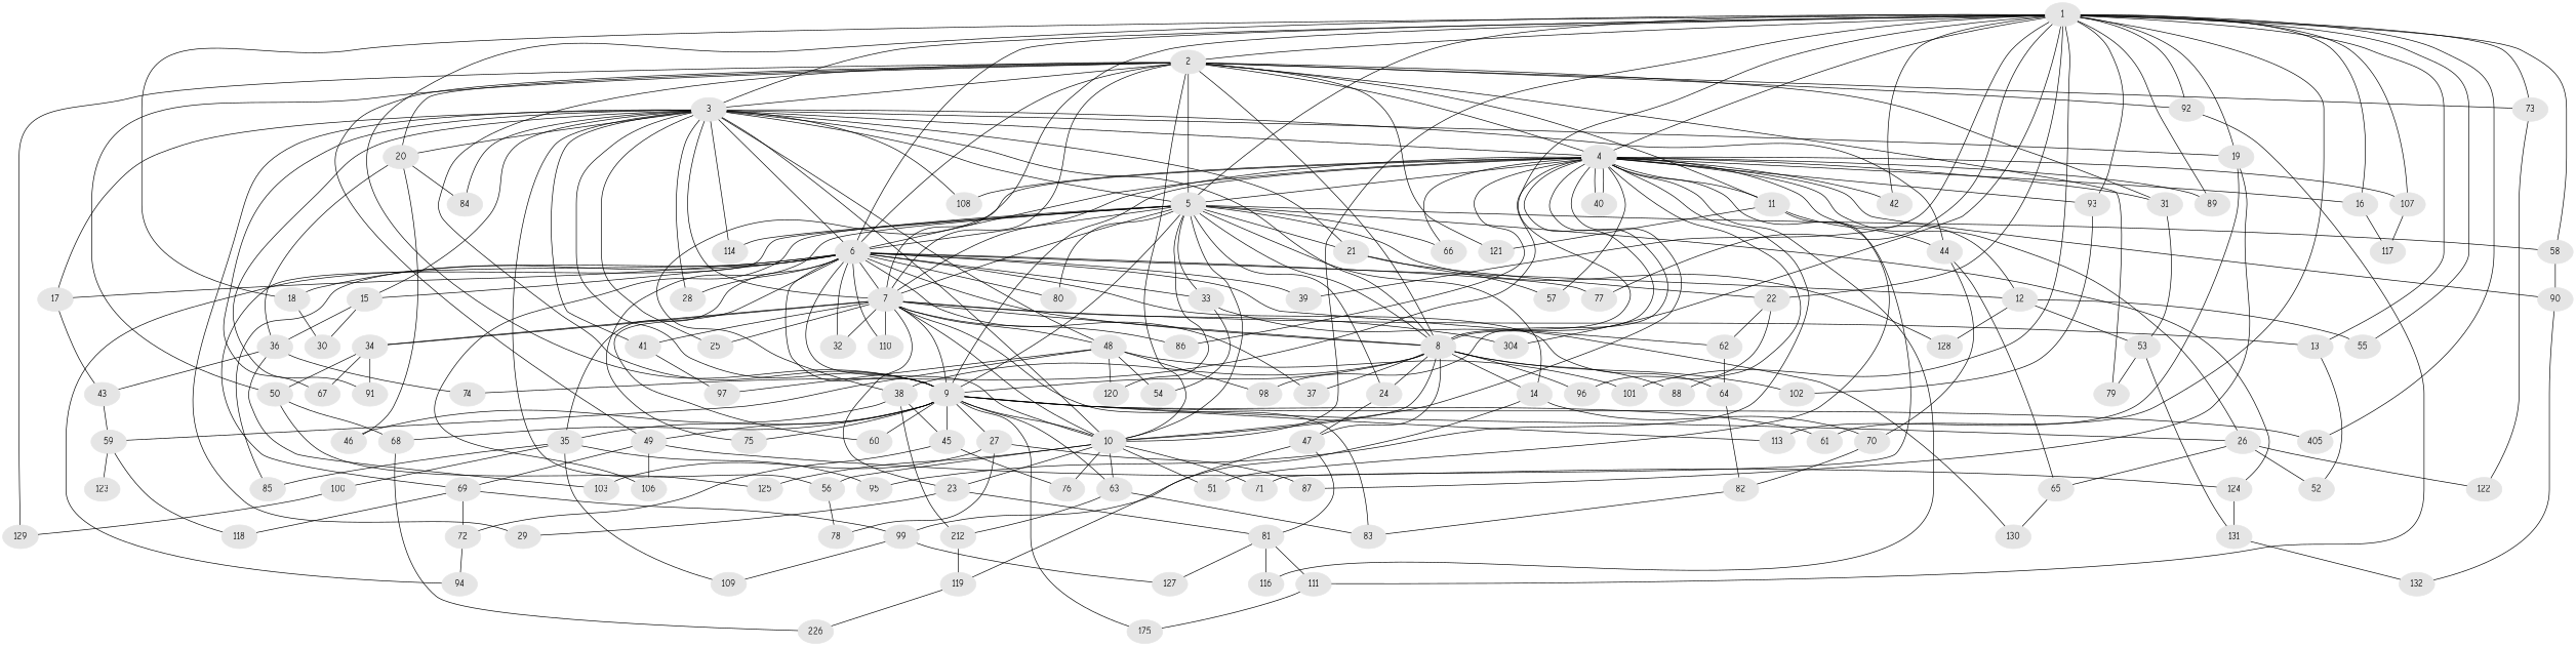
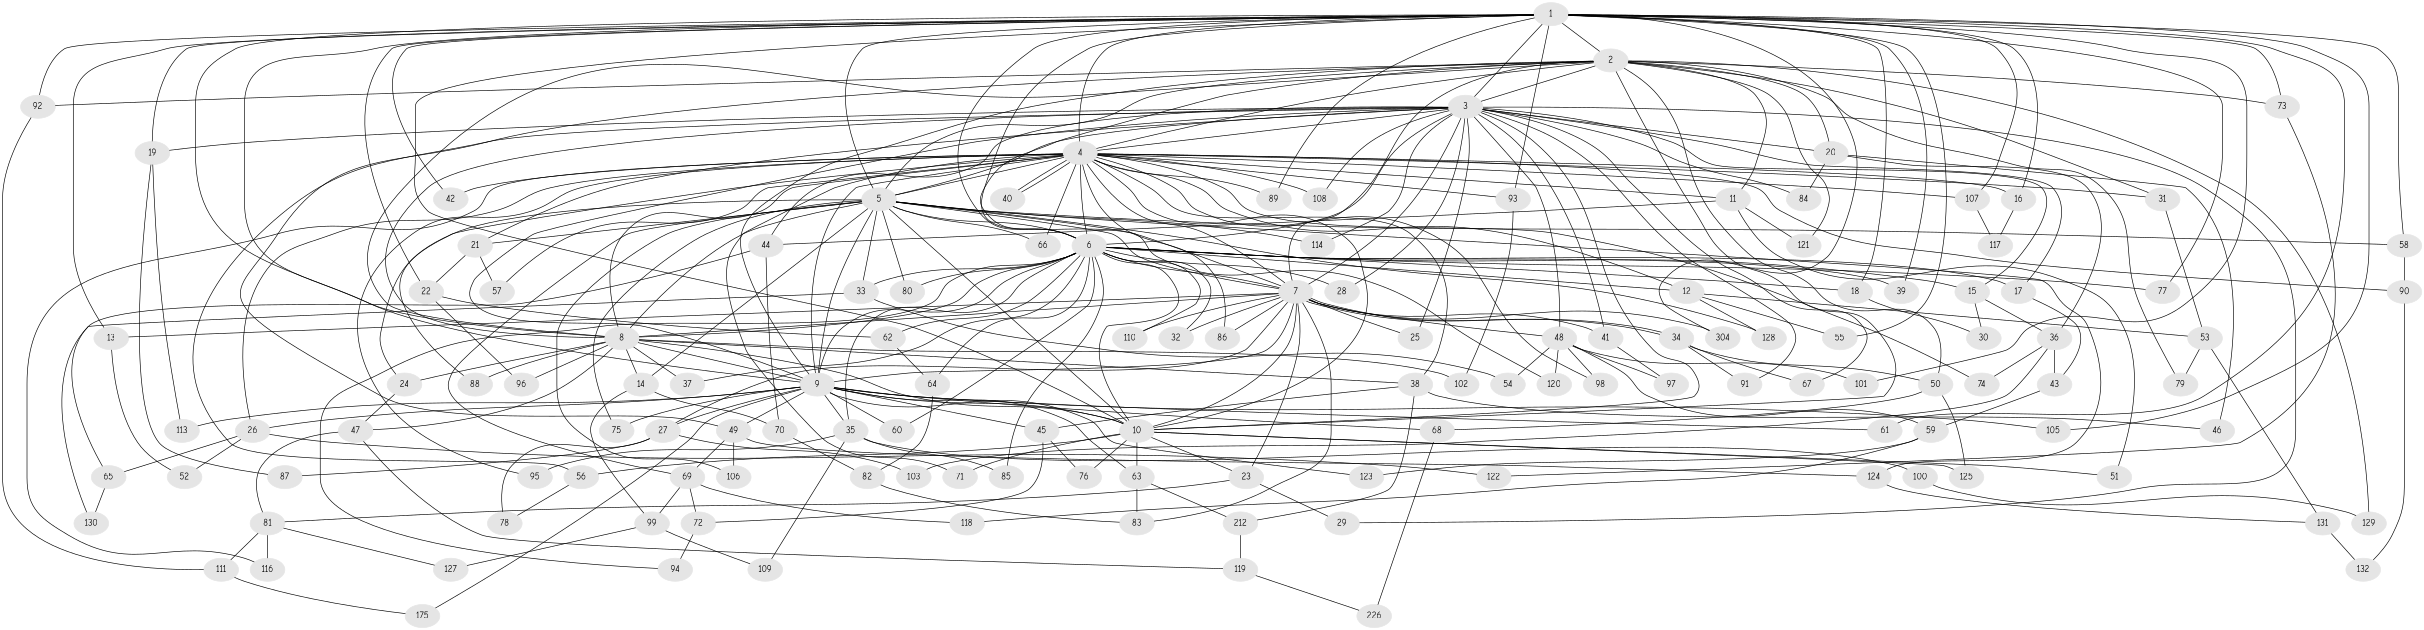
  graph {
    fontname="Comic Neue"
    node [color=gray90 fontname="Comic Neue" style=filled]
    edge [fontname="Comic Neue"]
    1
    2
    3
    4
    5
    6
    7
    8
    9
    10
    13
    16
    18
    19
    22
    39
    42
    55
    58
    61
    73
    77
    89
    92
    93
    101
    n27 [label=304]
-   105 [label=405]
+   105
    107
    11
    20
    31
    49
    50
    79
    121
    129
    15
    17
    21
    25
    28
    29
    41
    44
    48
    56
    67
    84
    91
    108
    114
    12
    26
    38
    40
    57
    66
    71
    74
    86
    88
    90
    95
    98
    116
    14
    24
    33
    69
    75
    80
    106
    120
    124
    128
    32
    35
    37
    60
    62
    64
    85
    94
    110
    23
    27
    34
    83
    47
    96
    102
    45
    63
    68
    113
    n97 [label=175]
    123
    51
    76
    125
    52
    117
    30
    87
    122
    111
    36
    46
    53
    43
    97
    70
    65
    54
    59
    78
    n118 [label=212]
    132
    99
    130
    72
    118
    131
    100
    109
    82
    81
    103
    119
    n131 [label=226]
    127
    1 -- 2
    1 -- 3
    1 -- 4
    1 -- 5
    1 -- 6
    1 -- 7
    1 -- 8
    1 -- 9
    1 -- 10
    1 -- 13
    1 -- 16
    1 -- 18
    1 -- 19
    1 -- 22
    1 -- 39
    1 -- 42
    1 -- 55
    1 -- 58
    1 -- 61
    1 -- 73
    1 -- 77
    1 -- 89
    1 -- 92
    1 -- 93
    1 -- 101
    1 -- n27
    1 -- 105
    1 -- 107
    2 -- 3
    2 -- 4
    2 -- 5
    2 -- 6
    2 -- 7
    2 -- 8
    2 -- 9
    2 -- 10
    2 -- 73
    2 -- 92
    2 -- 11
    2 -- 20
    2 -- 31
    2 -- 49
    2 -- 50
    2 -- 79
    2 -- 121
    2 -- 129
    3 -- 4
    3 -- 5
    3 -- 6
    3 -- 7
    3 -- 8
    3 -- 9
    3 -- 10
    3 -- 19
    3 -- 20
    3 -- 15
    3 -- 17
    3 -- 21
    3 -- 25
    3 -- 28
    3 -- 29
    3 -- 41
    3 -- 44
    3 -- 48
    3 -- 56
    3 -- 67
    3 -- 84
    3 -- 91
    3 -- 108
    3 -- 114
    4 -- 5
    4 -- 6
    4 -- 7
    4 -- 8
    4 -- 9
    4 -- 10
    4 -- 16
    4 -- 42
    4 -- 89
    4 -- 93
    4 -- 107
    4 -- 11
    4 -- 31
    4 -- 108
    4 -- 12
    4 -- 26
    4 -- 38
    4 -- 40
    4 -- 40
    4 -- 57
    4 -- 66
    4 -- 71
    4 -- 74
    4 -- 86
    4 -- 88
    4 -- 90
    4 -- 95
    4 -- 98
    4 -- 116
    5 -- 6
    5 -- 7
    5 -- 8
    5 -- 9
    5 -- 10
    5 -- 58
    5 -- 21
    5 -- 114
    5 -- 66
    5 -- 14
    5 -- 24
    5 -- 33
    5 -- 69
    5 -- 75
    5 -- 80
    5 -- 106
    5 -- 120
    5 -- 124
    5 -- 128
    6 -- 7
    6 -- 8
    6 -- 9
    6 -- 10
    6 -- 18
    6 -- 39
    6 -- 77
    6 -- 15
    6 -- 17
    6 -- 28
    6 -- 12
    6 -- 33
    6 -- 80
    6 -- 32
    6 -- 35
    6 -- 37
    6 -- 60
    6 -- 62
    6 -- 64
    6 -- 85
    6 -- 94
    6 -- 110
    7 -- 8
    7 -- 9
    7 -- 10
    7 -- 13
    7 -- n27
    7 -- 25
    7 -- 41
    7 -- 48
    7 -- 86
    7 -- 32
    7 -- 110
    7 -- 23
+   7 -- 27
    7 -- 34
    7 -- 34
    7 -- 83
    8 -- 9
    8 -- 10
    8 -- 38
    8 -- 88
    8 -- 14
    8 -- 24
    8 -- 37
    8 -- 47
    8 -- 96
    8 -- 102
    9 -- 10
    9 -- 61
    9 -- 105
    9 -- 49
    9 -- 26
    9 -- 75
    9 -- 35
    9 -- 60
    9 -- 27
    9 -- 45
    9 -- 63
    9 -- 68
    9 -- 113
    9 -- n97
+   9 -- 123
    10 -- 56
    10 -- 71
    10 -- 23
    10 -- 63
    10 -- 51
    10 -- 76
    10 -- 125
    13 -- 52
    16 -- 117
    18 -- 30
    19 -- 113
    19 -- 87
    22 -- 62
    22 -- 96
    58 -- 90
    73 -- 122
    92 -- 111
    93 -- 102
    107 -- 117
    11 -- 121
    11 -- 44
    11 -- 51
    20 -- 84
    20 -- 36
    20 -- 46
    31 -- 53
    49 -- 69
    49 -- 106
    49 -- 124
    50 -- 68
    50 -- 125
    15 -- 30
    15 -- 36
    17 -- 43
    21 -- 22
    21 -- 57
    41 -- 97
    44 -- 70
    44 -- 65
    48 -- 101
    48 -- 98
    48 -- 120
    48 -- 97
    48 -- 54
    48 -- 59
    56 -- 78
    12 -- 55
    12 -- 128
    12 -- 53
    26 -- 52
    26 -- 122
    26 -- 65
    38 -- 45
    38 -- 46
    38 -- n118
    90 -- 132
    14 -- 70
    14 -- 99
    24 -- 47
    33 -- 54
    33 -- 130
    69 -- 99
    69 -- 72
    69 -- 118
    124 -- 131
    35 -- 95
    35 -- 85
    35 -- 100
    35 -- 109
    62 -- 64
    64 -- 82
    23 -- 29
    23 -- 81
    27 -- 87
    27 -- 78
    27 -- 103
    34 -- 50
    34 -- 67
    34 -- 91
    47 -- 81
    47 -- 119
    45 -- 76
    45 -- 72
    63 -- 83
    63 -- n118
    68 -- n131
    111 -- n97
    36 -- 74
    36 -- 43
    36 -- 103
    53 -- 79
    53 -- 131
    43 -- 59
    70 -- 82
    65 -- 130
    59 -- 123
    59 -- 118
    n118 -- 119
    99 -- 109
    99 -- 127
    72 -- 94
    131 -- 132
    100 -- 129
    82 -- 83
    81 -- 116
    81 -- 111
    81 -- 127
    119 -- n131
  }
